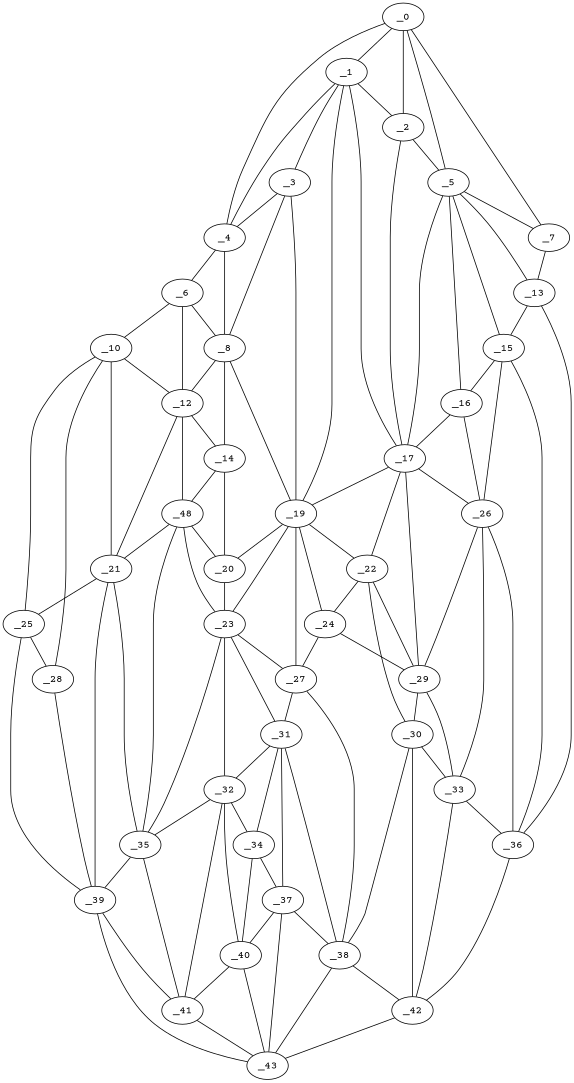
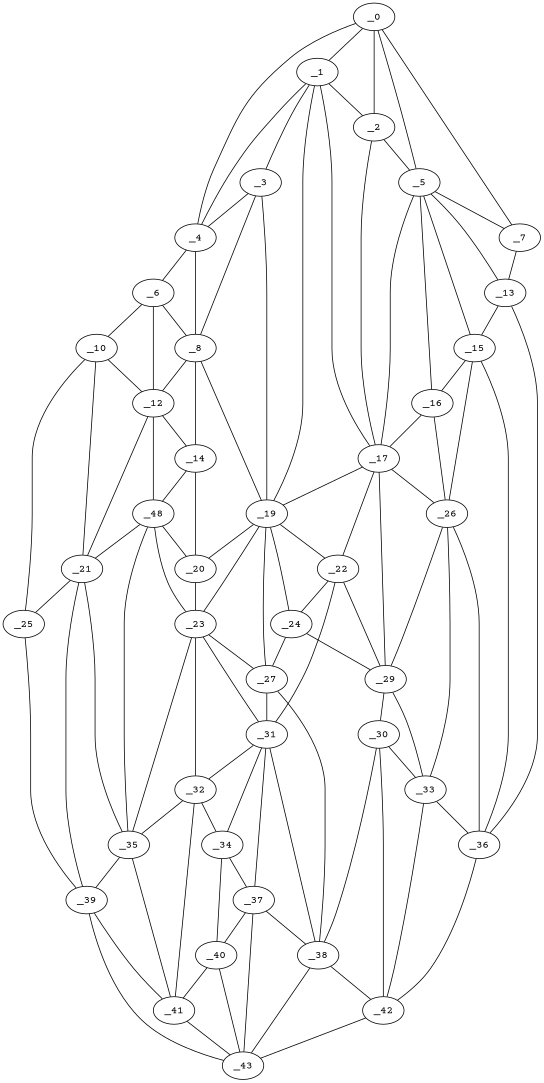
  graph {
    fontname="Courier Prime"
    node [fontname="Courier Prime" x=67 y=62]
    edge [fontname="Courier Prime" valence=2]
    _0 [x=37 y=10]
    _1 [x=44]
    _2 [x=45 y=41]
    _4 [x=46 y=84]
    _5 [x=47 y=34]
    _7 [x=48 y=5]
    _3 [x=45 y=72]
    _17 [y=43]
    _19 [x=70 y=60]
    _8 [x=59 y=80]
    _6 [x=47 y=90]
    _13 [x=64 y=12]
    _15 [y=23]
    _16 [y=28]
    _26 [x=79 y=29]
    _22 [x=75 y=52]
    _29 [x=83 y=40]
    _20 [x=70 y=80]
    _23 [x=75 y=77]
    _24 [x=76 y=56]
    _27 [x=81]
    _12 [x=61 y=92]
    _14 [x=65 y=84]
    _10 [x=60 y=119]
    _36 [x=89 y=13]
    _33 [x=88 y=42]
    _30 [x=83 y=55]
    _35 [x=88 y=88]
    _31 [x=84 y=72]
    _32 [x=87 y=81]
    _38 [x=91 y=64]
    _21 [x=74 y=98]
    n33 [label=_48 x=68 y=90]
-   _28 [x=81 y=121]
    _25 [x=77 y=105]
    _42 [x=96 y=59]
    _39 [x=92 y=95]
    _41 [x=93 y=83]
    _43 [x=97 y=67]
    _34 [x=88 y=76]
    _37 [x=90 y=70]
    _40 [x=93 y=78]
    _0 -- _1
    _0 -- _2
    _0 -- _4 [valence=1]
    _0 -- _5
    _0 -- _7 [valence=1]
    _1 -- _2
    _1 -- _4
    _1 -- _3
    _1 -- _17
    _1 -- _19
    _2 -- _5
    _2 -- _17
    _4 -- _8
    _4 -- _6 [valence=1]
    _5 -- _7 [valence=1]
    _5 -- _17
    _5 -- _13
    _5 -- _15
    _5 -- _16
    _7 -- _13
    _3 -- _4
    _3 -- _19
    _3 -- _8
    _17 -- _19
    _17 -- _26 [valence=1]
    _17 -- _22 [valence=1]
    _17 -- _29
    _19 -- _22
    _19 -- _20
    _19 -- _23
    _19 -- _24 [valence=1]
    _19 -- _27
    _8 -- _19
    _8 -- _12
    _8 -- _14
    _6 -- _8 [valence=1]
    _6 -- _12
    _6 -- _10
    _13 -- _15
    _13 -- _36
    _15 -- _16
    _15 -- _26 [valence=1]
    _15 -- _36
    _16 -- _17
    _16 -- _26
    _26 -- _29
    _26 -- _36
    _26 -- _33
    _22 -- _29 [valence=1]
    _22 -- _24 [valence=1]
-   _22 -- _30
+   _22 -- _31
    _29 -- _33
    _29 -- _30
    _20 -- _23
    _23 -- _27 [valence=1]
    _23 -- _35 [valence=1]
    _23 -- _31 [valence=1]
    _23 -- _32
    _24 -- _29
    _24 -- _27
    _27 -- _31 [valence=1]
    _27 -- _38
    _12 -- _14
    _12 -- _21
    _12 -- n33
    _14 -- _20
    _14 -- n33
    _10 -- _12
    _10 -- _21 [valence=1]
-   _10 -- _28
    _10 -- _25 [valence=1]
    _36 -- _42 [valence=1]
    _33 -- _36
    _33 -- _42
    _30 -- _33 [valence=1]
    _30 -- _38
    _30 -- _42
    _35 -- _39 [valence=1]
    _35 -- _41
    _31 -- _32
    _31 -- _38
    _31 -- _34
    _31 -- _37
    _32 -- _35 [valence=1]
    _32 -- _41
    _32 -- _34
-   _32 -- _40 [valence=1]
    _38 -- _42 [valence=1]
    _38 -- _43
    _21 -- _35
    _21 -- _25
    _21 -- _39 [valence=1]
    n33 -- _20 [valence=1]
    n33 -- _23
    n33 -- _35 [valence=1]
    n33 -- _21
-   _28 -- _39 [valence=1]
-   _25 -- _28
    _25 -- _39 [valence=1]
    _42 -- _43 [valence=1]
    _39 -- _41
    _39 -- _43 [valence=1]
    _41 -- _43 [valence=1]
    _34 -- _37
    _34 -- _40
    _37 -- _38 [valence=1]
    _37 -- _43
    _37 -- _40
    _40 -- _41
    _40 -- _43
  }
